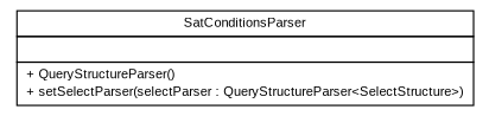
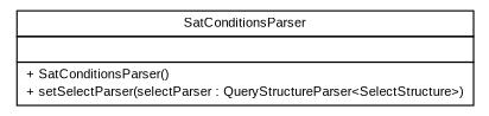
  digraph {
    nodesep=0.25
    ranksep=0.5
-   n1 [fontcolor=black fontname=arial fontsize=10.0 label=<<table title="br.gov.to.sefaz.persistence.satquery.parser.where.SatConditionsParser" border="0" cellborder="1" cellspacing="0" cellpadding="2" port="p" href="./SatConditionsParser.html"> 		<tr><td><table border="0" cellspacing="0" cellpadding="1"> <tr><td align="center" balign="center"> SatConditionsParser </td></tr> 		</table></td></tr> 		<tr><td><table border="0" cellspacing="0" cellpadding="1"> <tr><td align="left" balign="left">  </td></tr> 		</table></td></tr> 		<tr><td><table border="0" cellspacing="0" cellpadding="1"> <tr><td align="left" balign="left"> + QueryStructureParser() </td></tr> <tr><td align="left" balign="left"> + setSelectParser(selectParser : QueryStructureParser&lt;SelectStructure&gt;) </td></tr> 		</table></td></tr> 		</table>> shape=plaintext]
+   n1 [fontcolor=black fontname=arial fontsize=10.0 label=<<table title="br.gov.to.sefaz.persistence.satquery.parser.where.SatConditionsParser" border="0" cellborder="1" cellspacing="0" cellpadding="2" port="p" href="./SatConditionsParser.html"> 		<tr><td><table border="0" cellspacing="0" cellpadding="1"> <tr><td align="center" balign="center"> SatConditionsParser </td></tr> 		</table></td></tr> 		<tr><td><table border="0" cellspacing="0" cellpadding="1"> <tr><td align="left" balign="left">  </td></tr> 		</table></td></tr> 		<tr><td><table border="0" cellspacing="0" cellpadding="1"> <tr><td align="left" balign="left"> + SatConditionsParser() </td></tr> <tr><td align="left" balign="left"> + setSelectParser(selectParser : QueryStructureParser&lt;SelectStructure&gt;) </td></tr> 		</table></td></tr> 		</table>> shape=plaintext]
  }
